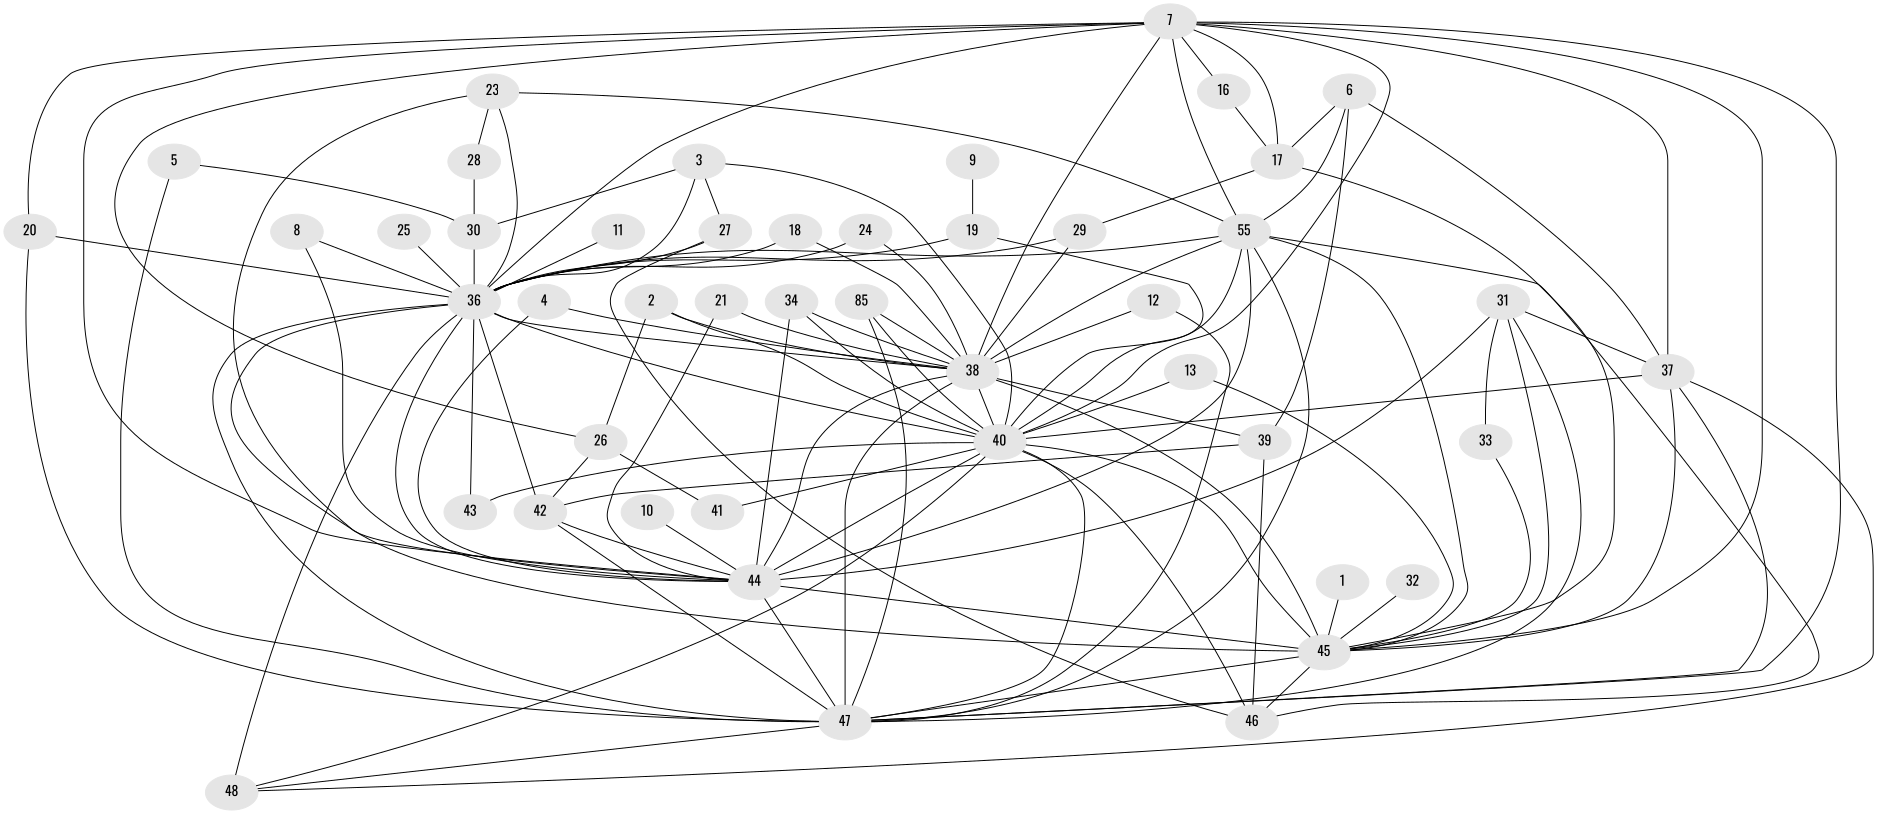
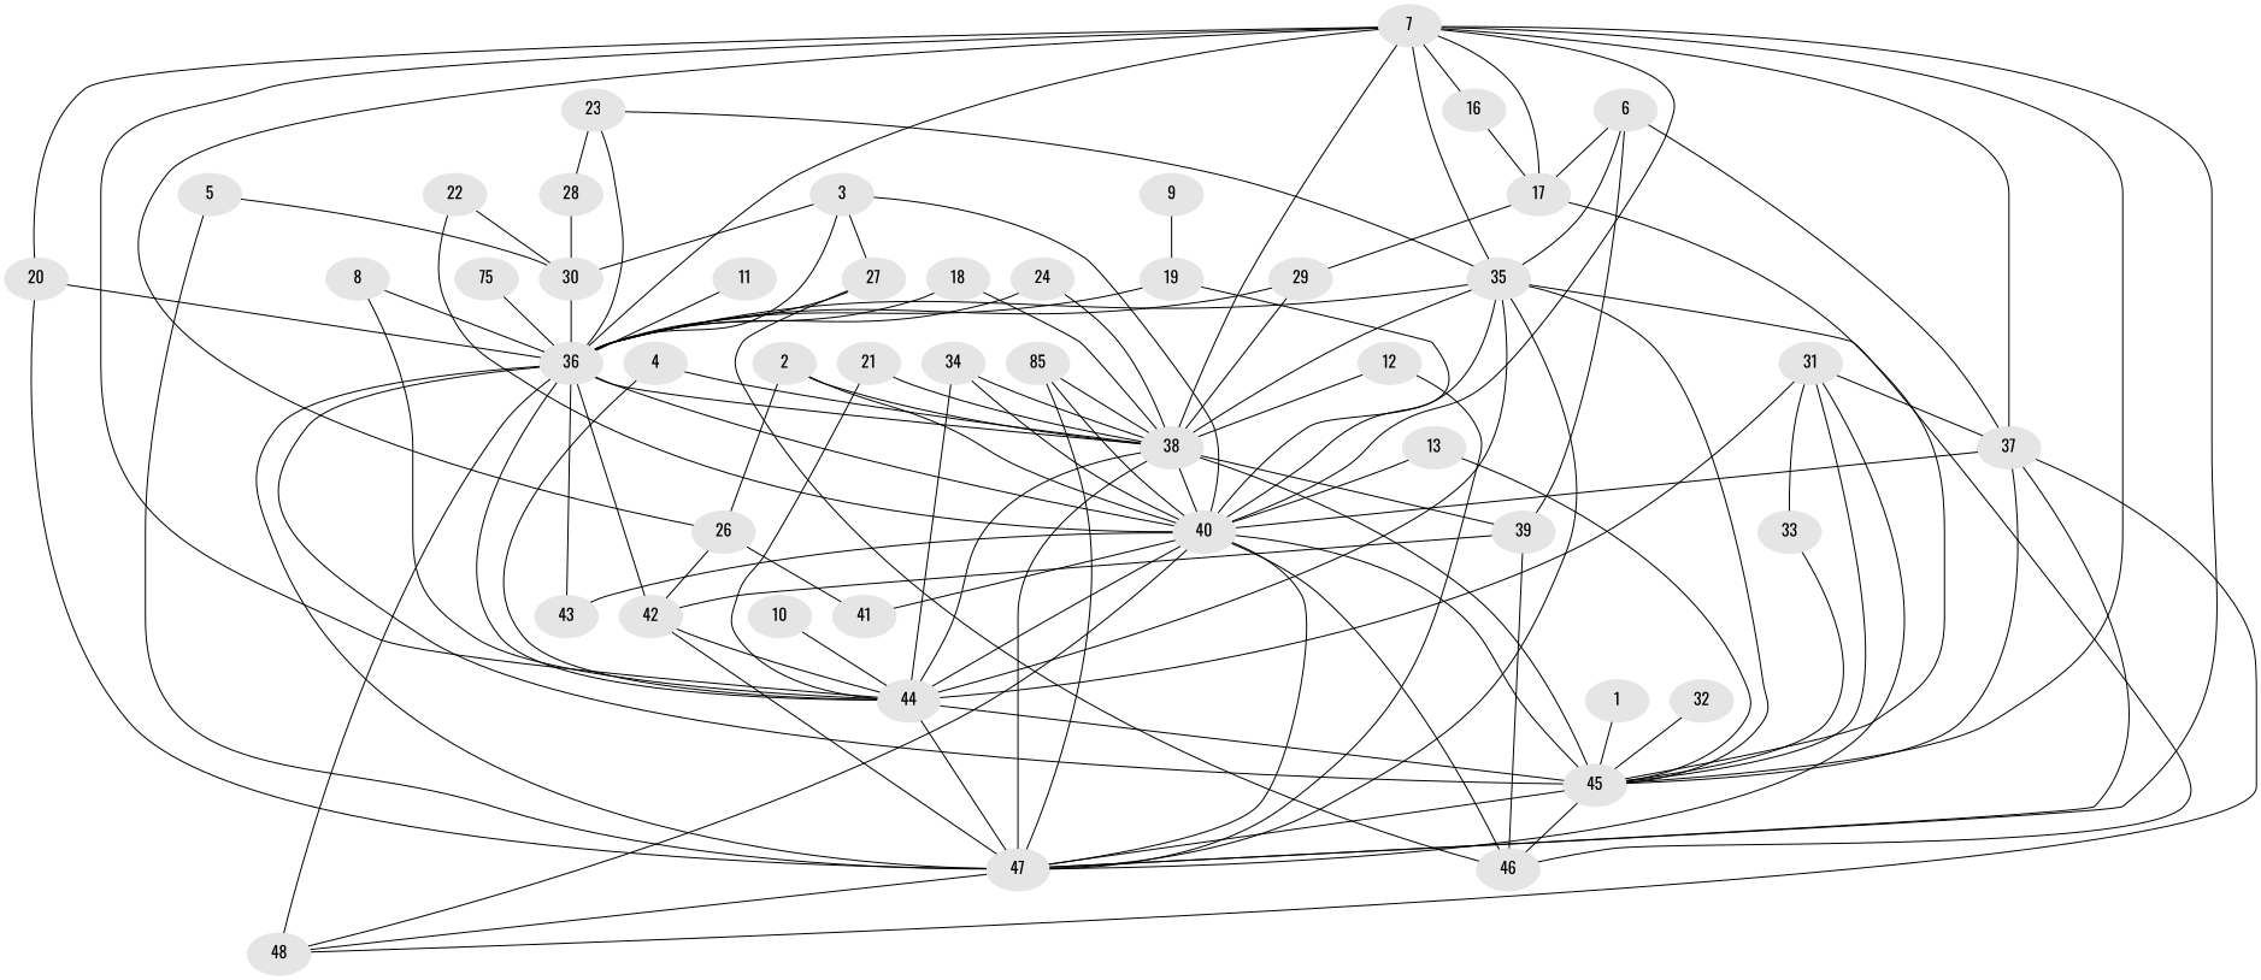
  graph {
    fontname=Oswald
    node [color=gray90 fontname=Oswald style=filled]
    edge [fontname=Oswald weight=1.0]
    1
    45
    47
    46
    2
    26
    38
    40
    41
    42
    44
    39
    43
    48
    3
    27
    30
    36
    4
    5
    6
    17
-   35 [label=55]
+   35
    37
    29
    7
    16
    20
    8
    9
    19
    10
    11
    12
    13
    n36 [label=85]
    18
    21
+   22
    23
    28
    24
-   25
+   25 [label=75]
    31
    33
    32
    34
    1 -- 45
    45 -- 47
    45 -- 46
    47 -- 48
    2 -- 26
    2 -- 38
    2 -- 40
    26 -- 41
    26 -- 42
    38 -- 45
    38 -- 47
    38 -- 40 [weight=2.0]
    38 -- 44 [weight=2.0]
    38 -- 39
    40 -- 45 [weight=2.0]
    40 -- 47 [weight=2.0]
    40 -- 46
    40 -- 41
    40 -- 44 [weight=2.0]
    40 -- 43
    40 -- 48 [weight=2.0]
    42 -- 47
    42 -- 44
    44 -- 45 [weight=2.0]
    44 -- 47 [weight=2.0]
    39 -- 46
    39 -- 42
    3 -- 40
    3 -- 27
    3 -- 30
    3 -- 36
    27 -- 46
    27 -- 36
    30 -- 36 [weight=2.0]
    36 -- 45 [weight=3.0]
    36 -- 47 [weight=3.0]
    36 -- 38 [weight=2.0]
    36 -- 40 [weight=6.0]
    36 -- 42 [weight=2.0]
    36 -- 44 [weight=3.0]
    36 -- 43 [weight=2.0]
    36 -- 48 [weight=2.0]
    4 -- 38
    4 -- 44
    5 -- 47
    5 -- 30
    6 -- 39
    6 -- 17
    6 -- 35
    6 -- 37
    17 -- 45
    17 -- 29
    35 -- 45
    35 -- 47
    35 -- 46
    35 -- 38 [weight=2.0]
    35 -- 40 [weight=2.0]
    35 -- 44 [weight=2.0]
    35 -- 36 [weight=2.0]
    37 -- 45
    37 -- 47
    37 -- 40 [weight=2.0]
    37 -- 48
    29 -- 38
    29 -- 36
    7 -- 45 [weight=2.0]
    7 -- 47
    7 -- 26
    7 -- 38
    7 -- 40 [weight=2.0]
    7 -- 44
    7 -- 36 [weight=4.0]
    7 -- 17
    7 -- 35 [weight=2.0]
    7 -- 37
    7 -- 16
    7 -- 20
    16 -- 17
    20 -- 47
    20 -- 36
    8 -- 44
    8 -- 36
    9 -- 19
    19 -- 40
    19 -- 36
    10 -- 44
    11 -- 36 [weight=2.0]
    12 -- 47
    12 -- 38
    13 -- 45
    13 -- 40
    n36 -- 47
    n36 -- 38
    n36 -- 40
    18 -- 38
    18 -- 36 [weight=2.0]
    21 -- 38
    21 -- 44
-   23 -- 44
+   22 -- 40
+   22 -- 30
    23 -- 36
    23 -- 35
    23 -- 28
    28 -- 30
    24 -- 38
    24 -- 36
    25 -- 36
    31 -- 45
    31 -- 47
    31 -- 44
    31 -- 37
    31 -- 33
    33 -- 45
    32 -- 45
    34 -- 38
    34 -- 40
    34 -- 44
  }
